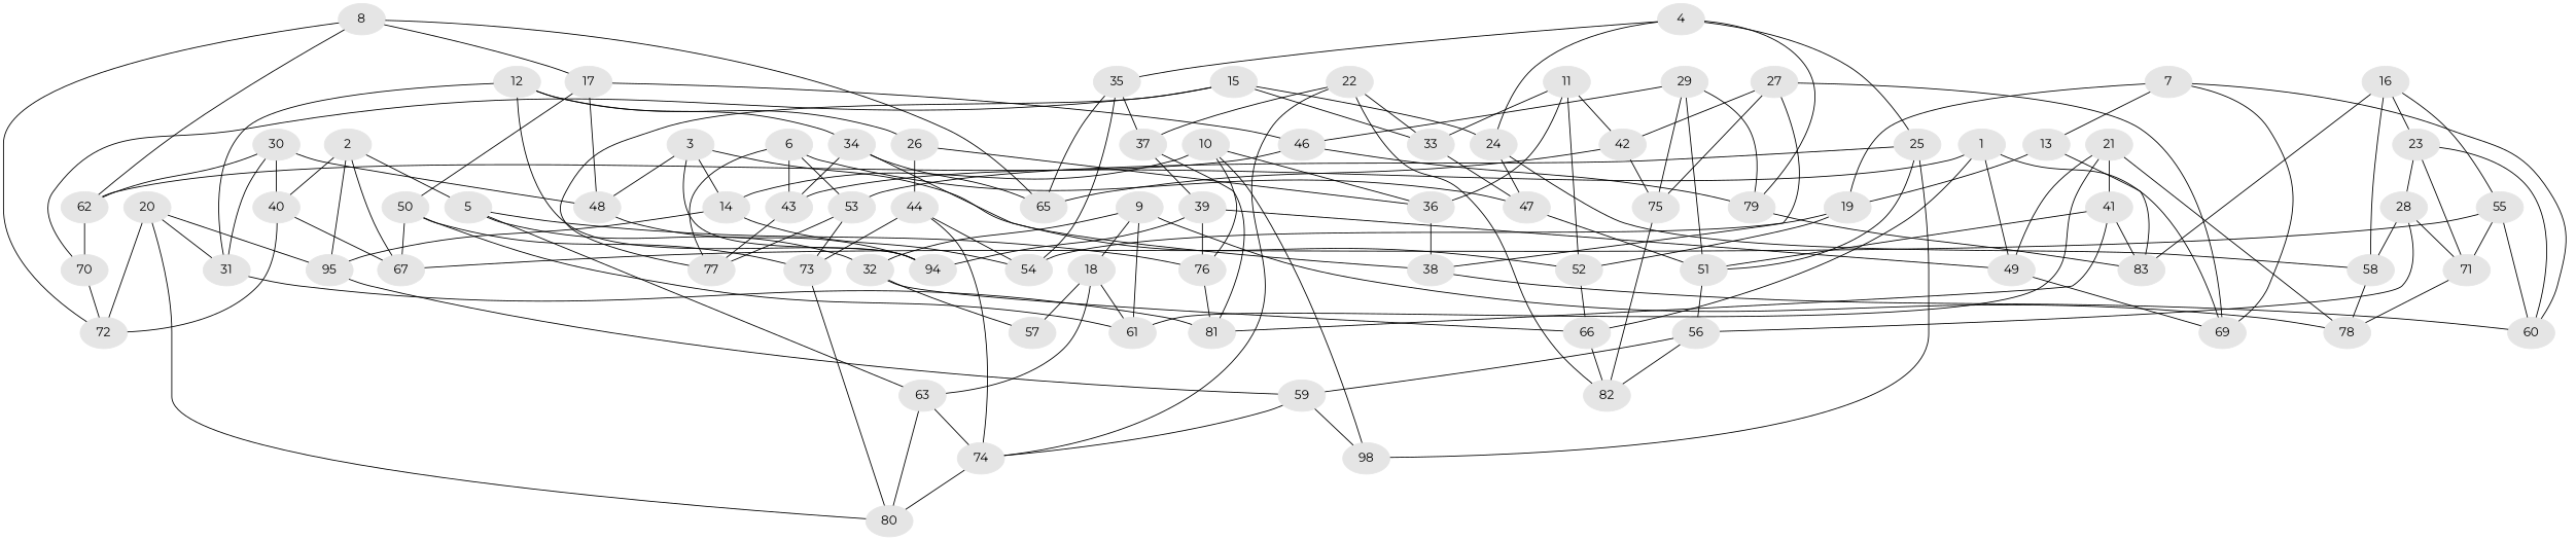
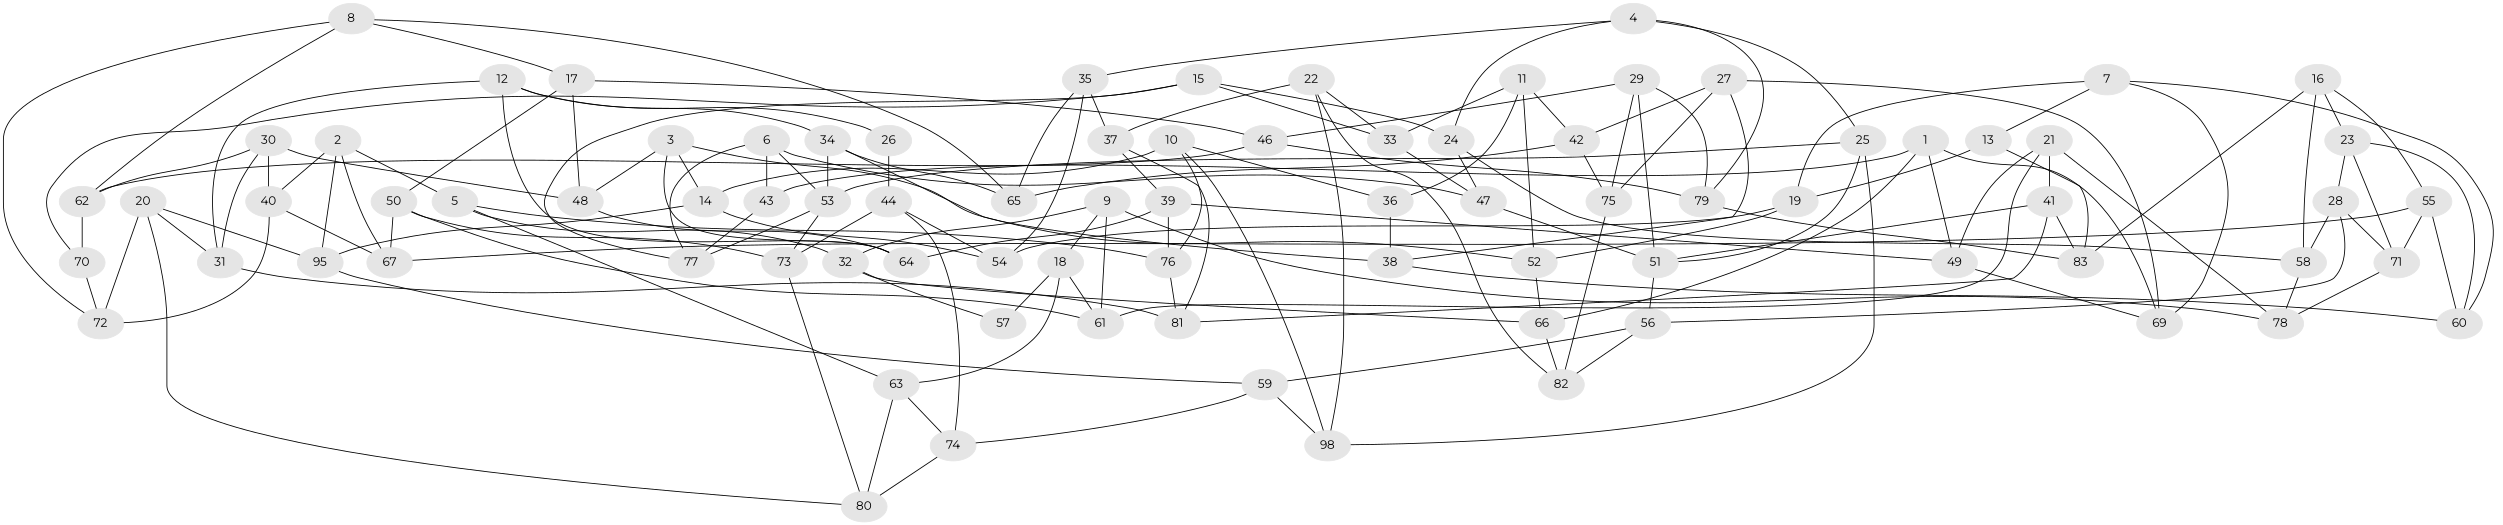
  graph {
    fontname=Montserrat
    node [color=gray90 fontname=Montserrat style=filled]
    edge [fontname=Montserrat]
    1
    43
    49
    66
    69
    77
    82
    2
    5
    40
    n11 [label=95]
    67
    32
    63
    76
    72
    59
    3
    14
    48
    52
-   64 [label=94]
+   64
    54
    4
    24
    25
    35
    79
    47
    58
    53
    n32 [label=98]
    51
    65
    37
    83
    57
    80
    74
    81
    6
    73
    7
    13
    19
    60
    8
    17
    62
    46
    50
    70
    9
    18
    61
    78
    10
    36
    38
    11
    33
    42
    75
    12
    26
    31
    34
    44
    15
    16
    23
    55
    28
    71
    20
    21
    41
    22
    39
    56
    27
    29
    30
    1 -- 43
    1 -- 49
    1 -- 66
    1 -- 69
    43 -- 77
    49 -- 69
    66 -- 82
    2 -- 5
    2 -- 40
    2 -- n11
    2 -- 67
    5 -- 32
    5 -- 63
    5 -- 76
    40 -- 67
    40 -- 72
    n11 -- 59
    32 -- 66
    32 -- 57
    63 -- 80
    63 -- 74
    76 -- 81
    59 -- n32
    59 -- 74
    3 -- 14
    3 -- 48
    3 -- 52
    3 -- 64
    14 -- n11
    14 -- 54
    48 -- 64
    52 -- 66
    4 -- 24
    4 -- 25
    4 -- 35
    4 -- 79
    24 -- 47
    24 -- 58
    25 -- 53
    25 -- n32
    25 -- 51
    35 -- 54
    35 -- 65
    35 -- 37
    79 -- 83
    47 -- 51
    58 -- 78
    53 -- 77
    53 -- 73
    51 -- 56
    37 -- 81
    37 -- 39
    74 -- 80
    6 -- 43
    6 -- 77
    6 -- 47
    6 -- 53
    73 -- 80
    7 -- 69
    7 -- 13
    7 -- 19
    7 -- 60
    13 -- 83
    13 -- 19
    19 -- 52
    19 -- 54
    8 -- 72
    8 -- 65
    8 -- 17
    8 -- 62
    17 -- 48
    17 -- 46
    17 -- 50
    62 -- 70
    46 -- 79
    46 -- 62
    50 -- 67
    50 -- 73
    50 -- 61
    70 -- 72
    9 -- 32
    9 -- 18
    9 -- 61
    9 -- 78
    18 -- 63
    18 -- 57
    18 -- 61
    10 -- 76
    10 -- 14
    10 -- n32
    10 -- 36
    36 -- 38
    38 -- 60
    11 -- 52
    11 -- 36
    11 -- 33
    11 -- 42
    33 -- 47
    42 -- 65
    42 -- 75
    75 -- 82
    12 -- 64
    12 -- 26
    12 -- 31
    12 -- 34
-   26 -- 36
    26 -- 44
    31 -- 81
-   34 -- 43
+   34 -- 53
    34 -- 65
    34 -- 38
    44 -- 54
    44 -- 74
    44 -- 73
    15 -- 77
    15 -- 24
    15 -- 70
    15 -- 33
    16 -- 58
    16 -- 83
    16 -- 23
    16 -- 55
    23 -- 60
    23 -- 28
    23 -- 71
    55 -- 67
    55 -- 60
    55 -- 71
    28 -- 58
    28 -- 71
    28 -- 56
    71 -- 78
    20 -- n11
    20 -- 72
    20 -- 80
    20 -- 31
    21 -- 49
    21 -- 61
    21 -- 78
    21 -- 41
    41 -- 51
    41 -- 83
    41 -- 81
    22 -- 82
-   22 -- 74
+   22 -- n32
    22 -- 37
    22 -- 33
    39 -- 49
    39 -- 76
    39 -- 64
    56 -- 82
    56 -- 59
    27 -- 69
    27 -- 38
    27 -- 42
    27 -- 75
    29 -- 79
    29 -- 51
    29 -- 46
    29 -- 75
    30 -- 40
    30 -- 48
    30 -- 62
    30 -- 31
  }
